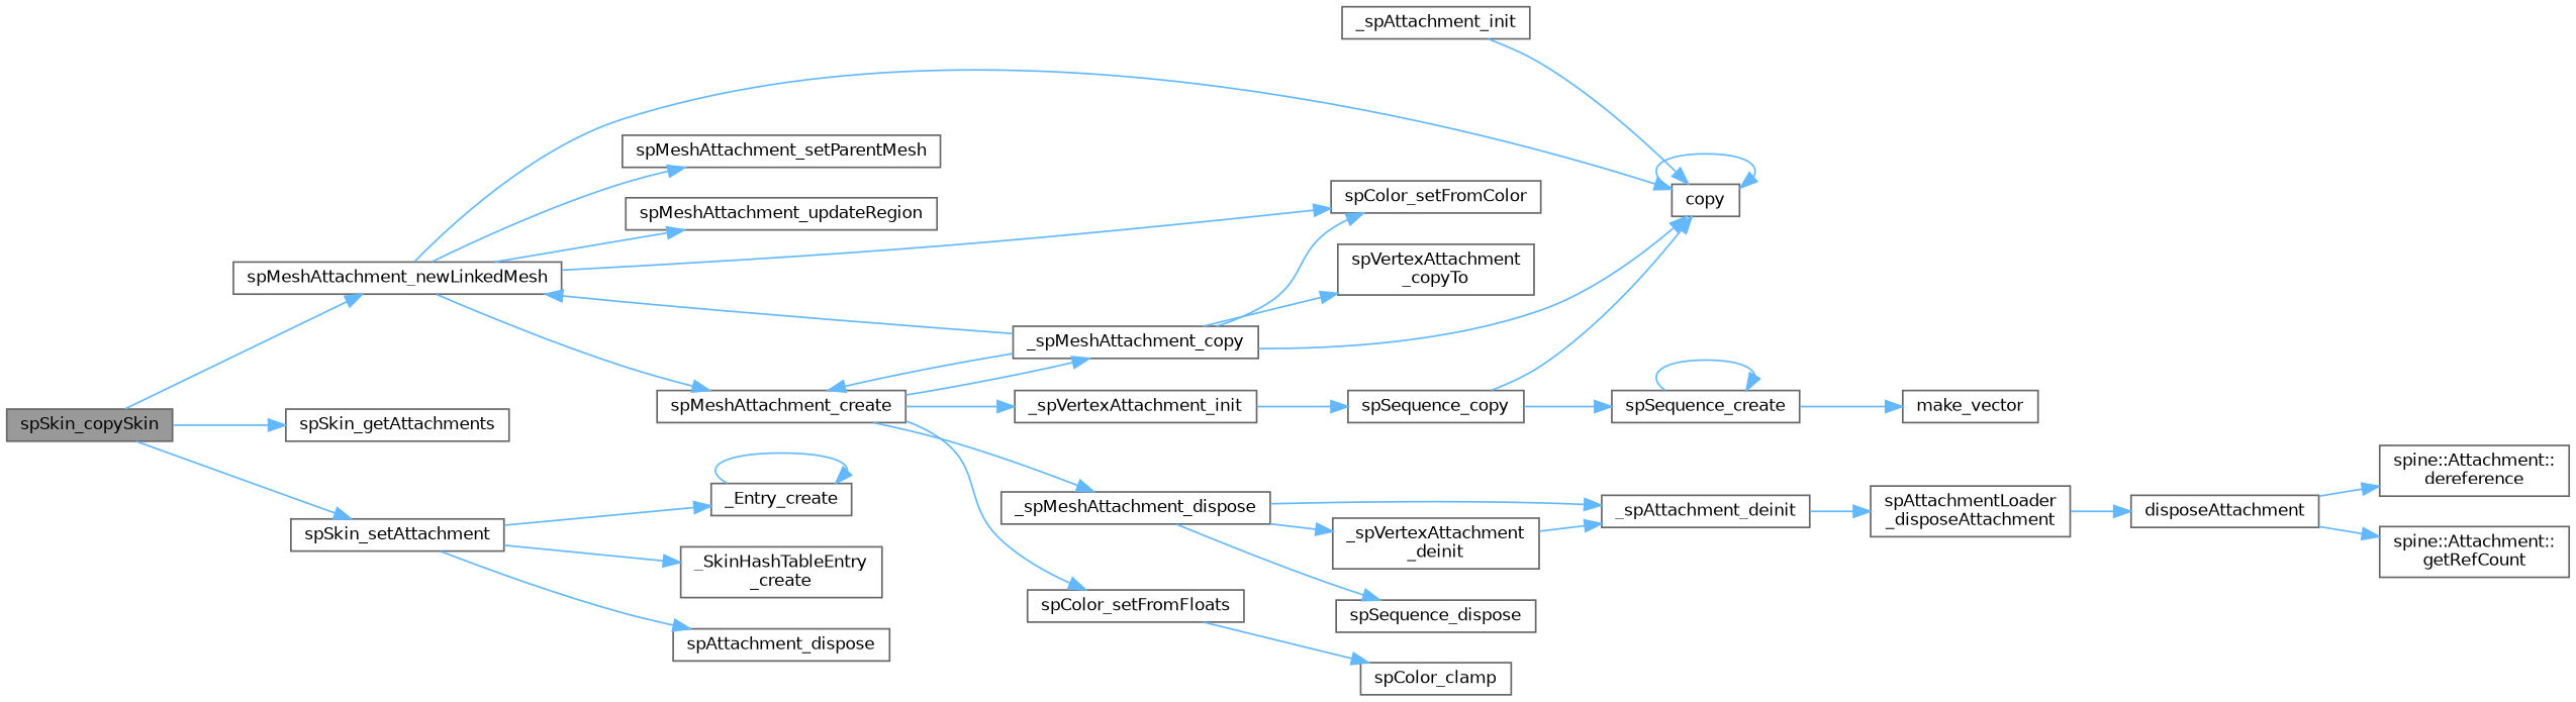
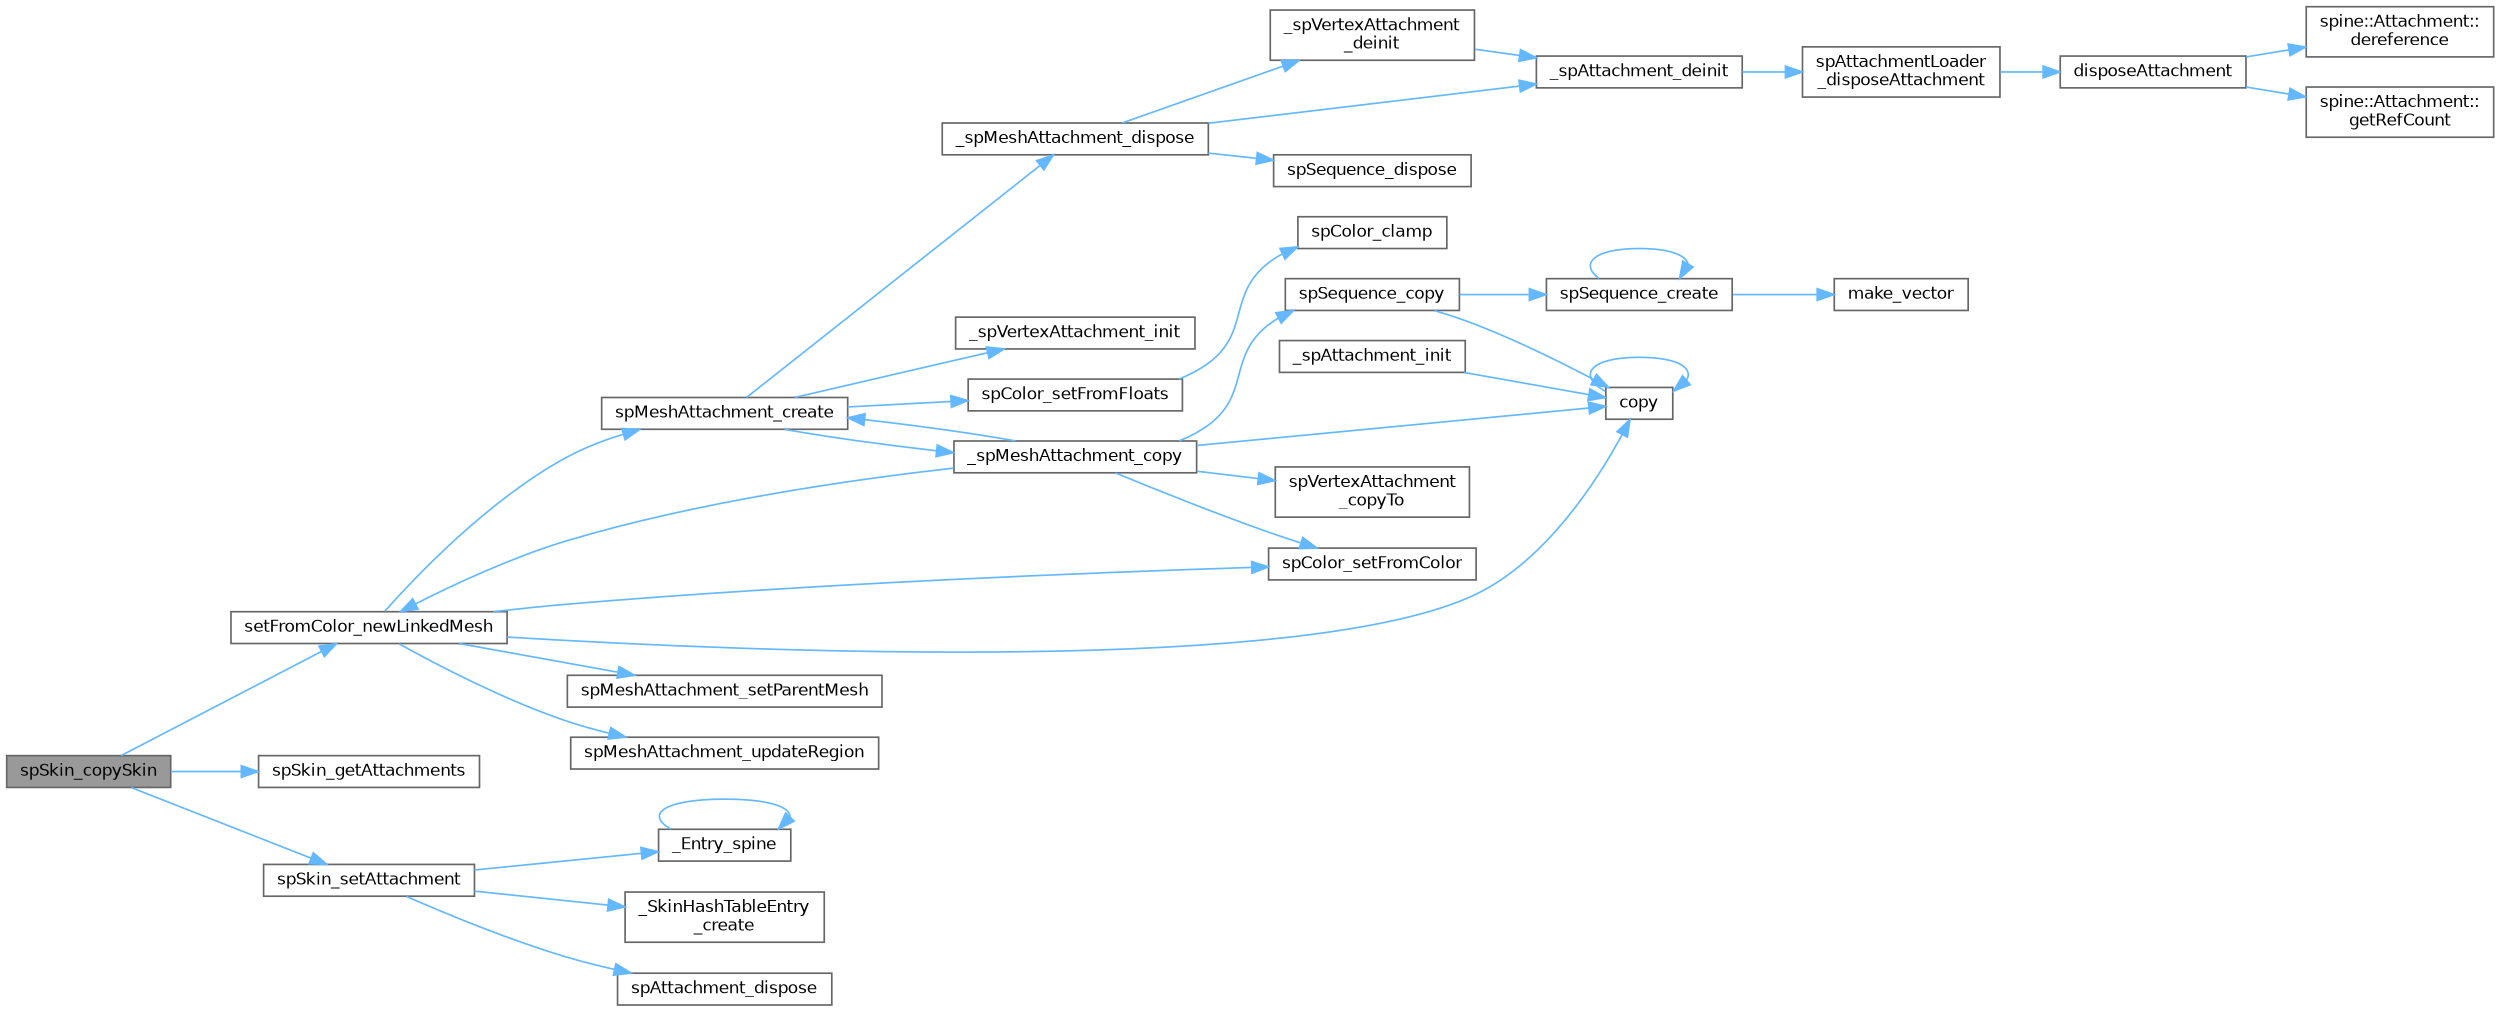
  digraph {
    rankdir=LR
    node [color=grey40 fillcolor=white fontname=Helvetica fontsize=10 shape=box style=filled]
    edge [color=steelblue1 fontname=Helvetica fontsize=10 labelfontname=Helvetica labelfontsize=10 style=solid]
    n1 [color=gray40 fillcolor=grey60 fontcolor=black height=0.2 label=spSkin_copySkin width=0.4]
-   n2 [height=0.2 label=spMeshAttachment_newLinkedMesh width=0.4]
+   n2 [height=0.2 label=setFromColor_newLinkedMesh width=0.4]
    n3 [height=0.2 label=spSkin_getAttachments width=0.4]
    n4 [height=0.2 label=spSkin_setAttachment width=0.4]
    n5 [height=0.2 label=copy width=0.4]
    n6 [height=0.2 label=spColor_setFromColor width=0.4]
    n7 [height=0.2 label=spMeshAttachment_create width=0.4]
    n8 [height=0.2 label=spMeshAttachment_setParentMesh width=0.4]
    n9 [height=0.2 label=spMeshAttachment_updateRegion width=0.4]
-   n10 [height=0.2 label=_Entry_create width=0.4]
+   n10 [height=0.2 label=_Entry_spine width=0.4]
    n11 [height=0.2 label="_SkinHashTableEntry\l_create" width=0.4]
    n12 [height=0.2 label=spAttachment_dispose width=0.4]
    n13 [height=0.2 label=_spMeshAttachment_copy width=0.4]
    n14 [height=0.2 label=_spMeshAttachment_dispose width=0.4]
    n15 [height=0.2 label=_spVertexAttachment_init width=0.4]
    n16 [height=0.2 label=spColor_setFromFloats width=0.4]
    n17 [height=0.2 label=make_vector width=0.4]
    n18 [height=0.2 label=_spAttachment_init width=0.4]
    n19 [height=0.2 label=spSequence_copy width=0.4]
    n20 [height=0.2 label="spVertexAttachment\l_copyTo" width=0.4]
    n21 [height=0.2 label=_spAttachment_deinit width=0.4]
    n22 [height=0.2 label="_spVertexAttachment\l_deinit" width=0.4]
    n23 [height=0.2 label=spSequence_dispose width=0.4]
    n24 [height=0.2 label=spColor_clamp width=0.4]
    n25 [height=0.2 label=spSequence_create width=0.4]
    n26 [height=0.2 label="spAttachmentLoader\l_disposeAttachment" width=0.4]
    n27 [height=0.2 label=disposeAttachment width=0.4]
    n28 [height=0.2 label="spine::Attachment::\ldereference" width=0.4]
    n29 [height=0.2 label="spine::Attachment::\lgetRefCount" width=0.4]
    n1 -> n2
    n1 -> n3
    n1 -> n4
    n2 -> n5
    n2 -> n6
    n2 -> n7
    n2 -> n8
    n2 -> n9
    n4 -> n10
    n4 -> n11
    n4 -> n12
    n5 -> n5
    n7 -> n13
    n7 -> n14
    n7 -> n15
    n7 -> n16
    n10 -> n10
    n13 -> n2
    n13 -> n5
    n13 -> n6
    n13 -> n7
-   n15 -> n19
+   n13 -> n19
    n13 -> n20
    n14 -> n21
    n14 -> n22
    n14 -> n23
    n16 -> n24
    n18 -> n5
    n19 -> n5
    n19 -> n25
    n21 -> n26
    n22 -> n21
    n25 -> n17
    n25 -> n25
    n26 -> n27
    n27 -> n28
    n27 -> n29
  }
